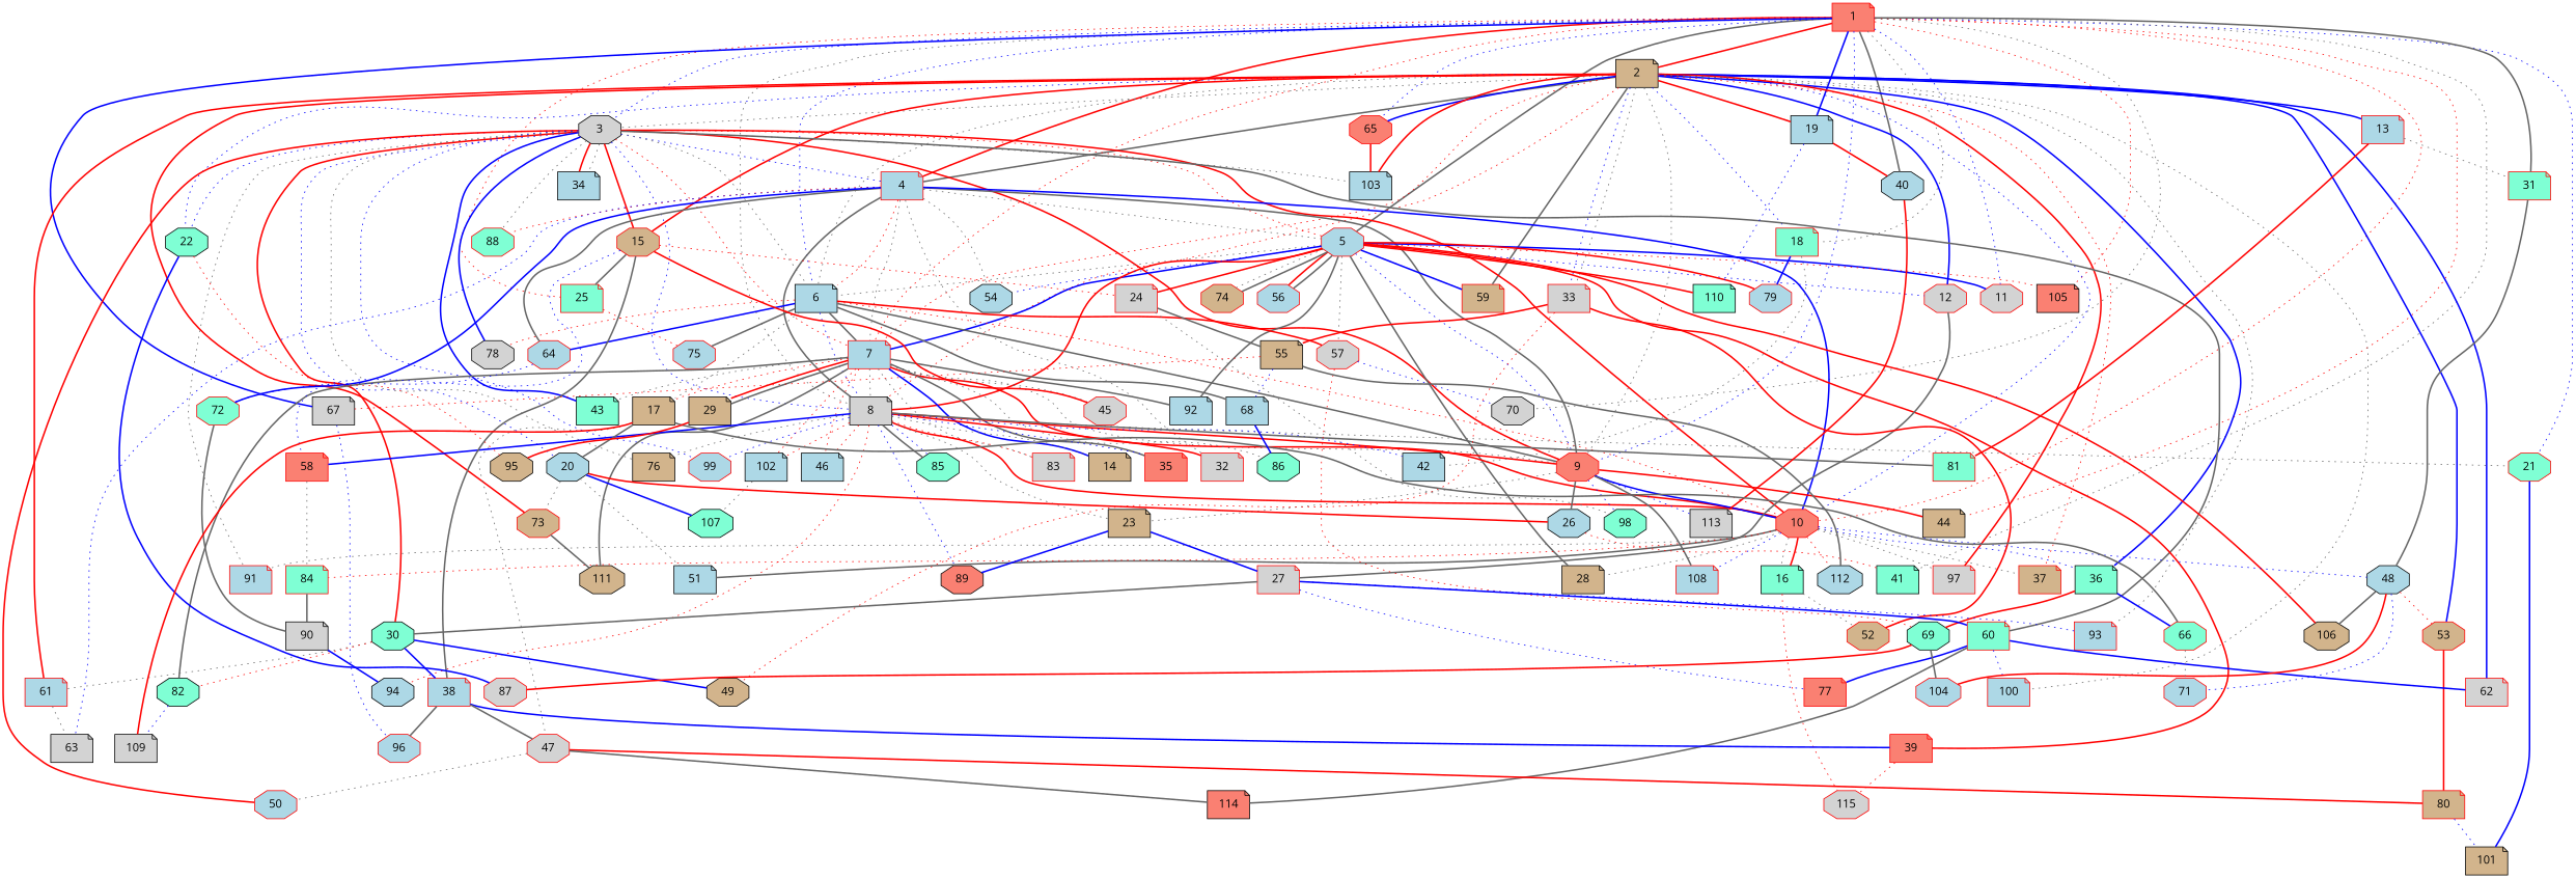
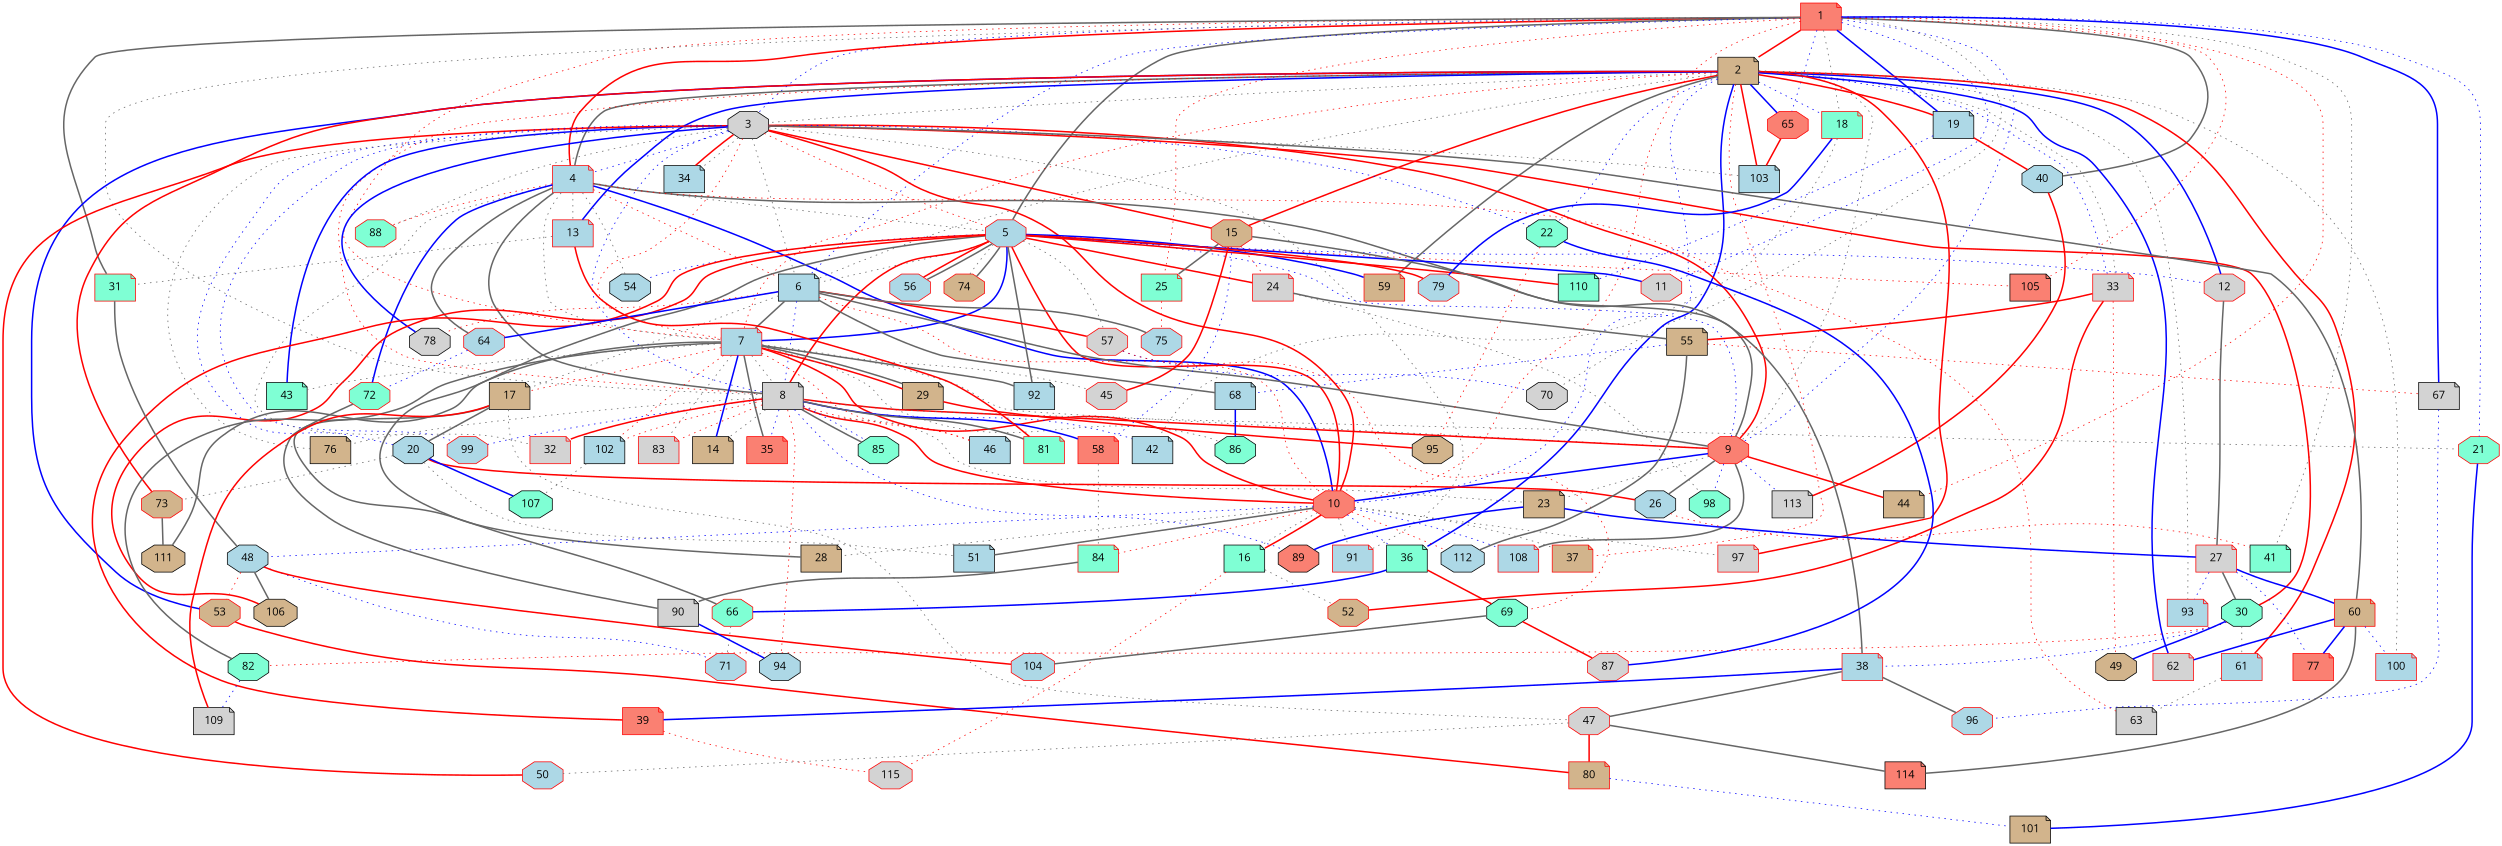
  graph {
    fontname="Open Sans"
    node [color=red fillcolor=lightblue fontname="Open Sans" shape=note style=filled]
    edge [color=gray40 fontname="Open Sans" style=dotted]
    1 [fillcolor=salmon]
    2 [color=black fillcolor=tan]
    3 [color=black fillcolor=lightgrey shape=octagon]
    4
    5 [shape=octagon]
    6 [color=black]
    7
    8 [color=black fillcolor=lightgrey]
    9 [fillcolor=salmon shape=octagon]
    10 [fillcolor=salmon shape=octagon]
    11 [fillcolor=lightgrey shape=octagon]
    18 [fillcolor=aquamarine]
    19 [color=black]
    21 [fillcolor=aquamarine shape=octagon]
    25 [fillcolor=aquamarine]
    31 [fillcolor=aquamarine]
    40 [color=black shape=octagon]
    41 [color=black fillcolor=aquamarine]
    44 [color=black fillcolor=tan]
    65 [fillcolor=salmon shape=octagon]
    67 [color=black fillcolor=lightgrey]
    70 [color=black fillcolor=lightgrey shape=octagon]
    105 [color=black fillcolor=salmon]
    12 [fillcolor=lightgrey shape=octagon]
    13
    15 [fillcolor=tan shape=octagon]
    22 [color=black fillcolor=aquamarine shape=octagon]
    33 [fillcolor=lightgrey]
    36 [color=black fillcolor=aquamarine]
    37 [fillcolor=tan]
    53 [fillcolor=tan shape=octagon]
    59 [fillcolor=tan]
    61
    62 [fillcolor=lightgrey]
    73 [fillcolor=tan shape=octagon]
    93
    97 [fillcolor=lightgrey]
    100
    103 [color=black]
    20 [color=black shape=octagon]
    30 [color=black fillcolor=aquamarine shape=octagon]
    34 [color=black]
    43 [color=black fillcolor=aquamarine]
    50 [shape=octagon]
-   60 [fillcolor=aquamarine]
+   60 [fillcolor=tan]
    76 [color=black fillcolor=tan]
    78 [color=black fillcolor=lightgrey shape=octagon]
    88 [fillcolor=aquamarine shape=octagon]
    91
    99 [shape=octagon]
    32 [fillcolor=lightgrey]
    54 [color=black shape=octagon]
    63 [color=black fillcolor=lightgrey]
    64 [shape=octagon]
    72 [fillcolor=aquamarine shape=octagon]
    24 [fillcolor=lightgrey]
    28 [color=black fillcolor=tan]
    39 [fillcolor=salmon]
    56 [shape=octagon]
    57 [fillcolor=lightgrey shape=octagon]
    74 [fillcolor=tan shape=octagon]
    79 [shape=octagon]
    92 [color=black]
    106 [color=black fillcolor=tan shape=octagon]
    110 [color=black fillcolor=aquamarine]
    17 [color=black fillcolor=tan]
    68 [color=black]
    75 [shape=octagon]
    14 [color=black fillcolor=tan]
    29 [color=black fillcolor=tan]
    35 [fillcolor=salmon]
    45 [fillcolor=lightgrey shape=octagon]
    46 [color=black]
    82 [color=black fillcolor=aquamarine shape=octagon]
    83 [fillcolor=lightgrey]
    86 [color=black fillcolor=aquamarine shape=octagon]
    102 [color=black]
    111 [color=black fillcolor=tan shape=octagon]
    23 [color=black fillcolor=tan]
    42 [color=black]
    58 [fillcolor=salmon]
    81 [fillcolor=aquamarine]
    85 [color=black fillcolor=aquamarine shape=octagon]
    89 [color=black fillcolor=salmon shape=octagon]
    94 [color=black shape=octagon]
    26 [color=black shape=octagon]
    98 [color=black fillcolor=aquamarine shape=octagon]
    108
    113 [color=black fillcolor=lightgrey]
    16 [color=black fillcolor=aquamarine]
    48 [color=black shape=octagon]
    51 [color=black]
    84 [fillcolor=aquamarine]
    112 [color=black shape=octagon]
    101 [color=black fillcolor=tan]
    96 [shape=octagon]
    27 [fillcolor=lightgrey]
    38
    87 [fillcolor=lightgrey shape=octagon]
    95 [color=black fillcolor=tan shape=octagon]
    52 [fillcolor=tan shape=octagon]
    55 [color=black fillcolor=tan]
    49 [color=black fillcolor=tan shape=octagon]
    66 [fillcolor=aquamarine shape=octagon]
    69 [color=black fillcolor=aquamarine shape=octagon]
    80 [fillcolor=tan]
    107 [color=black fillcolor=aquamarine shape=octagon]
    77 [fillcolor=salmon]
    114 [color=black fillcolor=salmon]
    90 [color=black fillcolor=lightgrey]
    115 [fillcolor=lightgrey shape=octagon]
    47 [fillcolor=lightgrey shape=octagon]
    109 [color=black fillcolor=lightgrey]
    71 [shape=octagon]
    104 [shape=octagon]
    1 -- 2 [color=red style=bold]
    1 -- 3 [color=blue]
    1 -- 4 [color=red style=bold]
    1 -- 5 [style=bold]
    1 -- 6 [color=blue]
    1 -- 7 [color=red]
    1 -- 8
    1 -- 9 [color=blue]
    1 -- 10 [color=red]
    1 -- 11 [color=blue]
    1 -- 18
    1 -- 19 [color=blue style=bold]
    1 -- 21 [color=blue]
    1 -- 25 [color=red]
    1 -- 31 [style=bold]
    1 -- 40 [style=bold]
    1 -- 41
    1 -- 44 [color=red]
    1 -- 65 [color=blue]
    1 -- 67 [color=blue style=bold]
    1 -- 70
    1 -- 105 [color=red]
    2 -- 3
    2 -- 4 [style=bold]
    2 -- 6
    2 -- 7 [color=red]
    2 -- 8 [color=red]
    2 -- 9
    2 -- 10 [color=blue]
    2 -- 18 [color=blue]
    2 -- 19 [color=red style=bold]
    2 -- 65 [color=blue style=bold]
    2 -- 12 [color=blue style=bold]
    2 -- 13 [color=blue style=bold]
    2 -- 15 [color=red style=bold]
    2 -- 22 [color=blue]
    2 -- 33 [color=blue]
    2 -- 33
    2 -- 36 [color=blue style=bold]
    2 -- 37 [color=red]
    2 -- 53 [color=blue style=bold]
    2 -- 59 [style=bold]
    2 -- 61 [color=red style=bold]
    2 -- 62 [color=blue style=bold]
    2 -- 73 [color=red style=bold]
    2 -- 93
    2 -- 97 [color=red style=bold]
    2 -- 100
    2 -- 103 [color=red style=bold]
    3 -- 4 [color=blue]
    3 -- 5 [color=red]
    3 -- 6
    3 -- 7 [color=red]
    3 -- 8 [color=blue]
    3 -- 9 [color=red style=bold]
    3 -- 10 [color=red style=bold]
    3 -- 15 [color=red style=bold]
    3 -- 22 [color=blue]
    3 -- 103
    3 -- 20 [color=blue]
    3 -- 30 [color=red style=bold]
    3 -- 34 [color=red style=bold]
    3 -- 34
    3 -- 43 [color=blue style=bold]
    3 -- 50 [color=red style=bold]
    3 -- 60 [style=bold]
    3 -- 76
    3 -- 78 [color=blue style=bold]
    3 -- 88
    3 -- 91
    3 -- 99 [color=blue]
    4 -- 5
    4 -- 6 [color=red]
    4 -- 7
    4 -- 8 [style=bold]
    4 -- 9 [style=bold]
    4 -- 10 [color=blue style=bold]
+   4 -- 13
    4 -- 88 [color=red]
    4 -- 32
    4 -- 54
-   4 -- 63 [color=blue]
+   4 -- 63 [color=red]
    4 -- 64 [style=bold]
    4 -- 72 [color=blue style=bold]
    5 -- 6
    5 -- 7 [color=blue style=bold]
    5 -- 8 [color=red style=bold]
    5 -- 9 [color=blue]
+   5 -- 10 [color=red style=bold]
    5 -- 11 [color=blue style=bold]
    5 -- 105 [color=red]
    5 -- 12 [color=blue]
    5 -- 59 [color=blue style=bold]
    5 -- 54 [color=blue]
    5 -- 24 [color=red style=bold]
    5 -- 28 [style=bold]
    5 -- 39 [color=red style=bold]
    5 -- 56 [color=red style=bold]
    5 -- 56 [style=bold]
    5 -- 57
    5 -- 74
    5 -- 74 [style=bold]
    5 -- 79 [color=red style=bold]
    5 -- 92 [style=bold]
    5 -- 106 [color=red style=bold]
    5 -- 110 [color=red style=bold]
    6 -- 7 [style=bold]
    6 -- 8 [color=blue]
    6 -- 9 [style=bold]
    6 -- 10 [color=red]
    6 -- 78 [color=red]
    6 -- 64 [color=blue style=bold]
    6 -- 57 [color=red style=bold]
    6 -- 17
    6 -- 68 [style=bold]
    6 -- 75 [style=bold]
    7 -- 8
    7 -- 9
    7 -- 10 [color=red style=bold]
    7 -- 43
    7 -- 92 [style=bold]
    7 -- 17 [color=red]
    7 -- 14 [color=blue style=bold]
    7 -- 29 [color=red style=bold]
    7 -- 29 [style=bold]
    7 -- 35 [style=bold]
    7 -- 45
    7 -- 46 [color=red]
    7 -- 82 [style=bold]
    7 -- 83
    7 -- 86
    7 -- 102 [color=red]
    7 -- 111 [style=bold]
    8 -- 9 [color=red style=bold]
    8 -- 10 [color=red style=bold]
    8 -- 21
    8 -- 76
    8 -- 99 [color=blue]
    8 -- 32 [color=red style=bold]
    8 -- 14
    8 -- 35 [color=blue]
    8 -- 46 [color=red]
    8 -- 83 [color=red]
    8 -- 102 [color=red]
    8 -- 23
    8 -- 42 [color=blue]
    8 -- 58 [color=blue style=bold]
    8 -- 81 [style=bold]
    8 -- 85 [style=bold]
    8 -- 85 [color=blue]
    8 -- 89 [color=blue]
    8 -- 94 [color=red]
    9 -- 10 [color=blue style=bold]
    9 -- 44 [color=red style=bold]
    9 -- 23
    9 -- 26 [style=bold]
    9 -- 98 [color=blue]
    9 -- 108 [style=bold]
    9 -- 113 [color=blue]
    10 -- 36 [color=blue]
    10 -- 37
    10 -- 97
    10 -- 91
    10 -- 28
    10 -- 108 [color=blue]
    10 -- 16
    10 -- 16 [color=red style=bold]
    10 -- 48 [color=blue]
    10 -- 51 [style=bold]
    10 -- 84 [color=red]
    10 -- 112 [color=red]
    18 -- 79 [color=blue style=bold]
    18 -- 42
    19 -- 40 [color=red style=bold]
    19 -- 110 [color=blue]
    21 -- 101 [color=blue style=bold]
    25 -- 75 [color=red]
    31 -- 48 [style=bold]
    40 -- 113 [color=red style=bold]
    65 -- 103 [color=red style=bold]
    67 -- 96 [color=blue]
    12 -- 27 [style=bold]
    13 -- 31
    13 -- 81 [color=red style=bold]
    15 -- 25 [style=bold]
    15 -- 24 [color=red]
    15 -- 45 [color=red style=bold]
    15 -- 58 [color=blue]
    15 -- 38 [style=bold]
    22 -- 87 [color=blue style=bold]
    22 -- 95 [color=red]
    33 -- 52 [color=red style=bold]
    33 -- 55 [color=red style=bold]
    33 -- 49 [color=red]
    36 -- 66 [color=blue style=bold]
    36 -- 69 [color=red style=bold]
    53 -- 80 [color=red style=bold]
    61 -- 63
    73 -- 111 [style=bold]
    20 -- 73
    20 -- 26 [color=red style=bold]
    20 -- 51
    20 -- 107 [color=blue style=bold]
    30 -- 61
    30 -- 82 [color=red]
-   30 -- 38 [color=blue style=bold]
+   30 -- 38 [color=blue]
    30 -- 49 [color=blue style=bold]
    60 -- 62 [color=blue style=bold]
    60 -- 100 [color=blue]
    60 -- 77 [color=blue style=bold]
    60 -- 114 [style=bold]
    64 -- 72 [color=blue]
    72 -- 90 [style=bold]
    24 -- 98
    24 -- 55 [style=bold]
    39 -- 115 [color=red]
    57 -- 70 [color=blue]
    57 -- 69 [color=red]
    17 -- 20 [style=bold]
    17 -- 66 [style=bold]
    17 -- 47
    17 -- 109 [color=red style=bold]
    68 -- 86 [color=blue style=bold]
    29 -- 95 [color=red style=bold]
    82 -- 109 [color=blue]
    102 -- 107
    23 -- 89 [color=blue style=bold]
    23 -- 27 [color=blue style=bold]
    58 -- 84
    26 -- 41 [color=red]
    16 -- 52
    16 -- 115 [color=red]
    48 -- 53 [color=red]
    48 -- 106 [style=bold]
    48 -- 71 [color=blue]
    48 -- 104 [color=red style=bold]
    84 -- 90 [style=bold]
    27 -- 93 [color=blue]
    27 -- 30 [style=bold]
    27 -- 60 [color=blue style=bold]
    27 -- 77 [color=blue]
    38 -- 39 [color=blue style=bold]
    38 -- 96 [style=bold]
    38 -- 47 [style=bold]
    55 -- 67 [color=red]
    55 -- 68 [color=blue]
    55 -- 112 [style=bold]
    66 -- 71
    69 -- 87 [color=red style=bold]
    69 -- 104 [style=bold]
    80 -- 101 [color=blue]
    90 -- 94 [color=blue style=bold]
    47 -- 50
    47 -- 80 [color=red style=bold]
    47 -- 114 [style=bold]
  }
